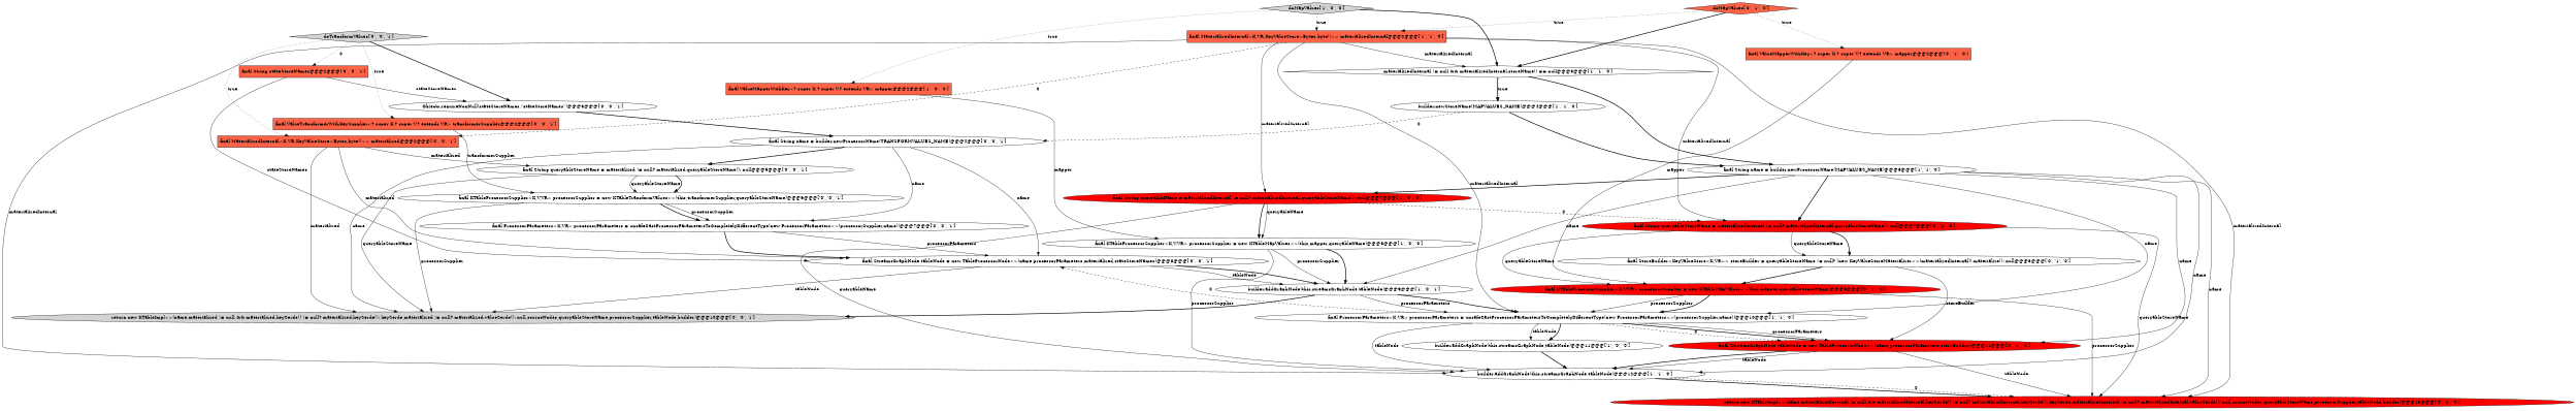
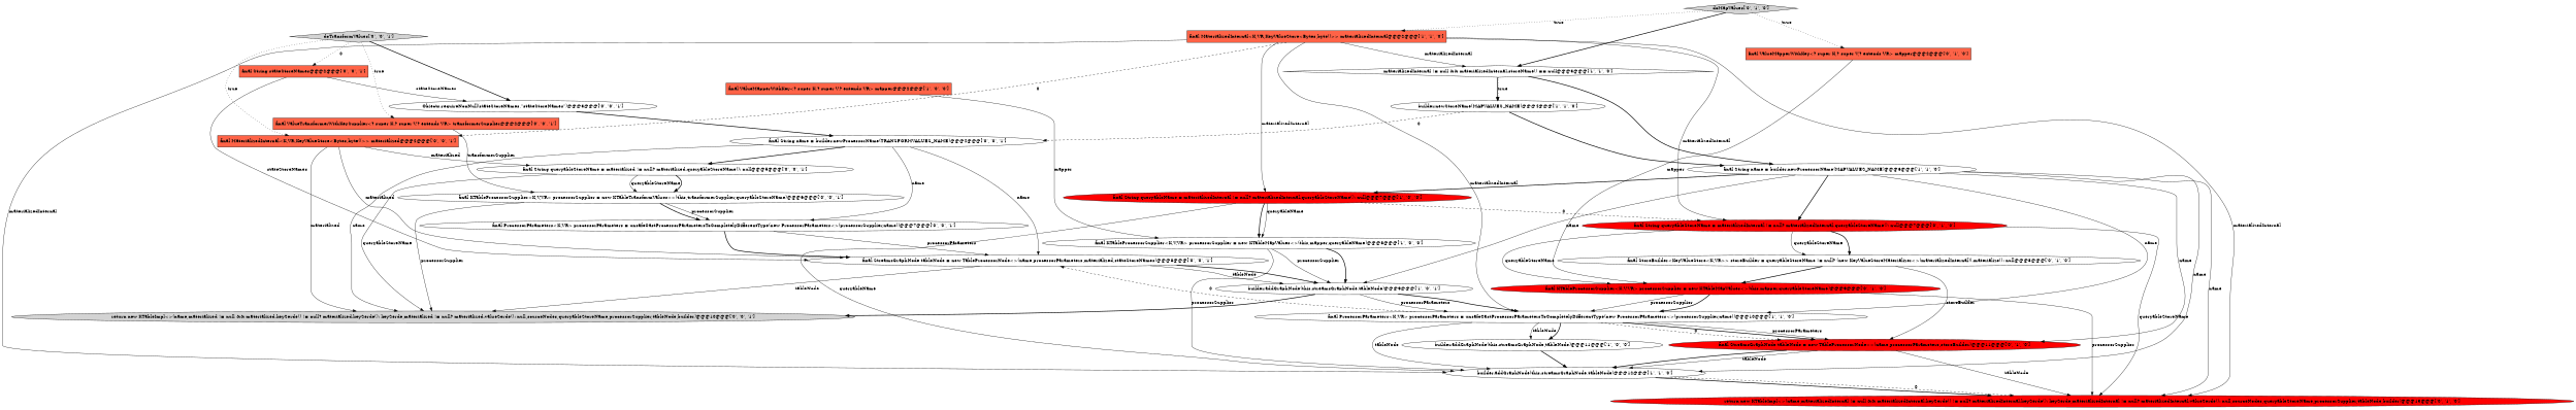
  digraph {
    node [fillcolor=white shape=ellipse style=filled]
    edge [style=solid]
    n1 [fillcolor=lightgray label="doTransformValues['0', '0', '1']" shape=diamond]
    n2 [fillcolor=tomato label="final String stateStoreNames@@@2@@@['0', '0', '1']" shape=box]
    n3 [label="Objects.requireNonNull(stateStoreNames,\"stateStoreNames\")@@@3@@@['0', '0', '1']"]
    n4 [fillcolor=tomato label="final MaterializedInternal<K,VR,KeyValueStore<Bytes,byte((>> materialized@@@2@@@['0', '0', '1']" shape=box]
    n5 [fillcolor=tomato label="final ValueTransformerWithKeySupplier<? super K,? super V,? extends VR> transformerSupplier@@@2@@@['0', '0', '1']" shape=box]
    n6 [label="final StreamsGraphNode tableNode = new TableProcessorNode<>(name,processorParameters,materialized,stateStoreNames)@@@8@@@['0', '0', '1']"]
    n7 [label="final String name = builder.newProcessorName(TRANSFORMVALUES_NAME)@@@4@@@['0', '0', '1']"]
    n8 [label="final String queryableStoreName = materialized != null? materialized.queryableStoreName(): null@@@5@@@['0', '0', '1']"]
    n9 [fillcolor=lightgray label="return new KTableImpl<>(name,materialized != null && materialized.keySerde() != null? materialized.keySerde(): keySerde,materialized != null? materialized.valueSerde(): null,sourceNodes,queryableStoreName,processorSupplier,tableNode,builder)@@@10@@@['0', '0', '1']"]
    n10 [label="final KTableProcessorSupplier<K,V,VR> processorSupplier = new KTableTransformValues<>(this,transformerSupplier,queryableStoreName)@@@6@@@['0', '0', '1']"]
    n11 [label="materializedInternal != null && materializedInternal.storeName() == null@@@3@@@['1', '1', '0']" shape=diamond]
    n12 [label="final String name = builder.newProcessorName(MAPVALUES_NAME)@@@6@@@['1', '1', '0']"]
    n13 [label="builder.newStoreName(MAPVALUES_NAME)@@@4@@@['1', '1', '0']"]
    n14 [label="builder.addGraphNode(this.streamsGraphNode,tableNode)@@@9@@@['1', '0', '1']"]
    n15 [label="builder.addGraphNode(this.streamsGraphNode,tableNode)@@@12@@@['1', '1', '0']"]
    n16 [fillcolor=red label="return new KTableImpl<>(name,materializedInternal != null && materializedInternal.keySerde() != null? materializedInternal.keySerde(): keySerde,materializedInternal != null? materializedInternal.valueSerde(): null,sourceNodes,queryableStoreName,processorSupplier,tableNode,builder)@@@13@@@['0', '1', '0']"]
    n17 [label="final ProcessorParameters<K,VR> processorParameters = unsafeCastProcessorParametersToCompletelyDifferentType(new ProcessorParameters<>(processorSupplier,name))@@@10@@@['1', '1', '0']"]
    n18 [fillcolor=red label="final String queryableName = materializedInternal != null? materializedInternal.queryableStoreName(): null@@@7@@@['1', '0', '0']"]
    n19 [fillcolor=red label="final String queryableStoreName = materializedInternal != null? materializedInternal.queryableStoreName(): null@@@7@@@['0', '1', '0']"]
    n20 [fillcolor=red label="final StreamsGraphNode tableNode = new TableProcessorNode<>(name,processorParameters,storeBuilder)@@@11@@@['0', '1', '0']"]
    n21 [label="final KTableProcessorSupplier<K,V,VR> processorSupplier = new KTableMapValues<>(this,mapper,queryableName)@@@8@@@['1', '0', '0']"]
    n22 [label="final ProcessorParameters<K,VR> processorParameters = unsafeCastProcessorParametersToCompletelyDifferentType(new ProcessorParameters<>(processorSupplier,name))@@@7@@@['0', '0', '1']"]
    n23 [label="builder.addGraphNode(this.streamsGraphNode,tableNode)@@@11@@@['1', '0', '0']"]
    n24 [fillcolor=red label="final KTableProcessorSupplier<K,V,VR> processorSupplier = new KTableMapValues<>(this,mapper,queryableStoreName)@@@9@@@['0', '1', '0']"]
    n25 [label="final StoreBuilder<KeyValueStore<K,VR>> storeBuilder = queryableStoreName != null? (new KeyValueStoreMaterializer<>(materializedInternal)).materialize(): null@@@8@@@['0', '1', '0']"]
    n26 [fillcolor=tomato label="final MaterializedInternal<K,VR,KeyValueStore<Bytes,byte((>> materializedInternal@@@2@@@['1', '1', '0']" shape=box]
    n27 [fillcolor=tomato label="final ValueMapperWithKey<? super K,? super V,? extends VR> mapper@@@2@@@['0', '1', '0']" shape=box]
    n28 [fillcolor=tomato label="final ValueMapperWithKey<? super K,? super V,? extends VR> mapper@@@2@@@['1', '0', '0']" shape=box]
-   n29 [fillcolor=lightgray label="doMapValues['1', '0', '0']" shape=diamond]
-   n30 [fillcolor=tomato label="doMapValues['0', '1', '0']" shape=diamond]
+   n30 [fillcolor=lightgray label="doMapValues['0', '1', '0']" shape=diamond]
    n1 -> n2 [label=0 style=dotted]
    n1 -> n3 [style=bold]
    n1 -> n4 [label=true style=dotted]
    n1 -> n5 [label=true style=dotted]
    n2 -> n3 [label=stateStoreNames]
    n2 -> n6 [label=stateStoreNames]
    n3 -> n7 [style=bold]
    n4 -> n6 [label=materialized]
    n4 -> n8 [label=materialized]
    n4 -> n9 [label=materialized]
    n5 -> n10 [label=transformerSupplier]
    n6 -> n9 [label=tableNode]
    n6 -> n14 [style=bold]
    n6 -> n14 [label=tableNode]
    n7 -> n6 [label=name]
    n7 -> n8 [style=bold]
    n7 -> n9 [label=name]
    n7 -> n22 [label=name]
    n8 -> n9 [label=queryableStoreName]
    n8 -> n10 [label=queryableStoreName]
    n8 -> n10 [style=bold]
    n10 -> n9 [label=processorSupplier]
    n10 -> n22 [label=processorSupplier]
    n10 -> n22 [style=bold]
    n11 -> n12 [style=bold]
    n11 -> n13 [style=bold]
    n11 -> n13 [label=true style=dotted]
    n12 -> n14 [label=name]
    n12 -> n15 [label=name]
    n12 -> n16 [label=name]
    n12 -> n17 [label=name]
    n12 -> n18 [style=bold]
    n12 -> n19 [style=bold]
    n12 -> n20 [label=name]
    n13 -> n7 [label=0 style=dashed]
    n13 -> n12 [style=bold]
    n14 -> n9 [style=bold]
    n14 -> n17 [label=processorParameters]
    n14 -> n17 [style=bold]
    n15 -> n16 [style=bold]
    n15 -> n16 [label=0 style=dashed]
    n17 -> n6 [label=0 style=dashed]
    n17 -> n15 [label=tableNode]
    n17 -> n20 [style=bold]
    n17 -> n20 [label=processorParameters]
    n17 -> n20 [label=0 style=dashed]
    n17 -> n23 [label=tableNode]
    n17 -> n23 [style=bold]
    n18 -> n15 [label=queryableName]
    n18 -> n19 [label=0 style=dashed]
    n18 -> n21 [style=bold]
    n18 -> n21 [label=queryableName]
    n19 -> n16 [label=queryableStoreName]
    n19 -> n24 [label=queryableStoreName]
    n19 -> n25 [style=bold]
    n19 -> n25 [label=queryableStoreName]
    n20 -> n15 [label=tableNode]
    n20 -> n15 [style=bold]
    n20 -> n16 [label=tableNode]
    n21 -> n14 [label=processorSupplier]
    n21 -> n14 [style=bold]
    n21 -> n15 [label=processorSupplier]
    n22 -> n6 [style=bold]
    n22 -> n6 [label=processorParameters]
    n23 -> n15 [style=bold]
    n24 -> n16 [label=processorSupplier]
    n24 -> n17 [label=processorSupplier]
    n24 -> n17 [style=bold]
    n25 -> n20 [label=storeBuilder]
    n25 -> n24 [style=bold]
    n26 -> n4 [label=0 style=dashed]
    n26 -> n11 [label=materializedInternal]
    n26 -> n15 [label=materializedInternal]
    n26 -> n16 [label=materializedInternal]
    n26 -> n17 [label=materializedInternal]
    n26 -> n18 [label=materializedInternal]
    n26 -> n19 [label=materializedInternal]
    n27 -> n24 [label=mapper]
    n28 -> n21 [label=mapper]
-   n29 -> n11 [style=bold]
-   n29 -> n26 [label=true style=dotted]
-   n29 -> n28 [label=true style=dotted]
    n30 -> n11 [style=bold]
    n30 -> n26 [label=true style=dotted]
    n30 -> n27 [label=true style=dotted]
  }
